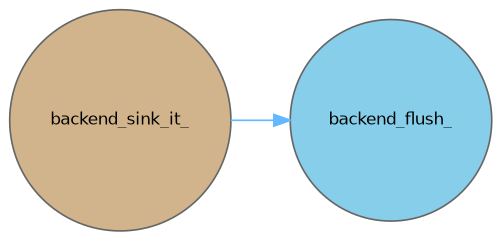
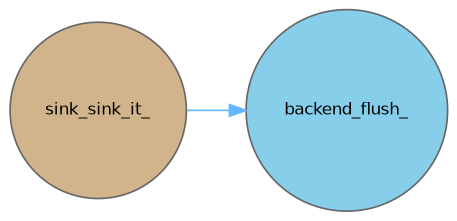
  digraph {
    rankdir=RL
    node [fontname=Helvetica fontsize=10 shape=circle style=filled]
    n1 [color=gray40 fillcolor=skyblue fontcolor=black height=0.2 label=backend_flush_ width=0.4]
-   n2 [color=grey40 fillcolor=tan height=0.2 label=backend_sink_it_ width=0.4]
+   n2 [color=grey40 fillcolor=tan height=0.2 label=sink_sink_it_ width=0.4]
    n1 -> n2 [color=steelblue1 dir=back fontname=Helvetica fontsize=10 labelfontname=Helvetica labelfontsize=10 style=solid]
  }
